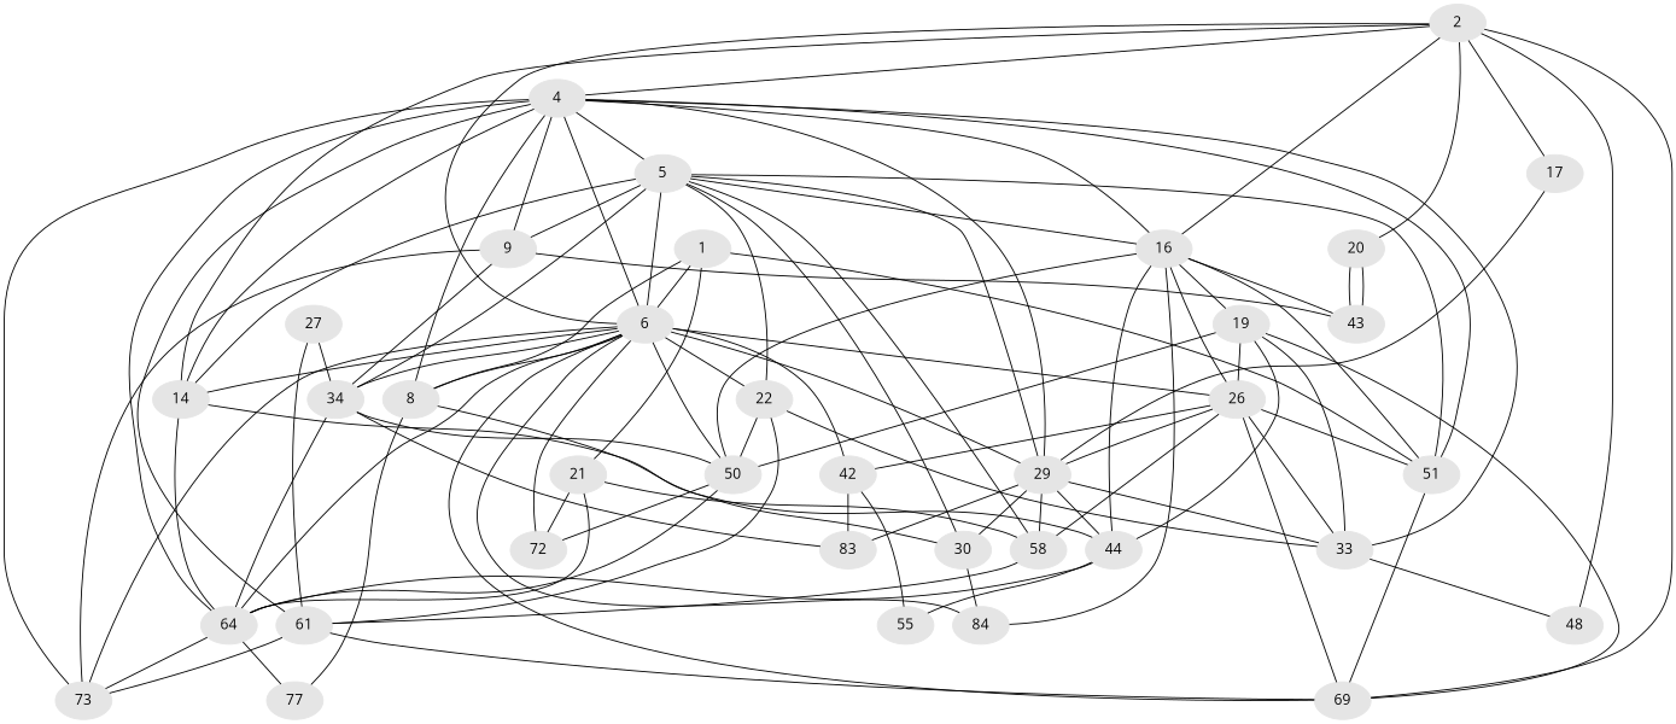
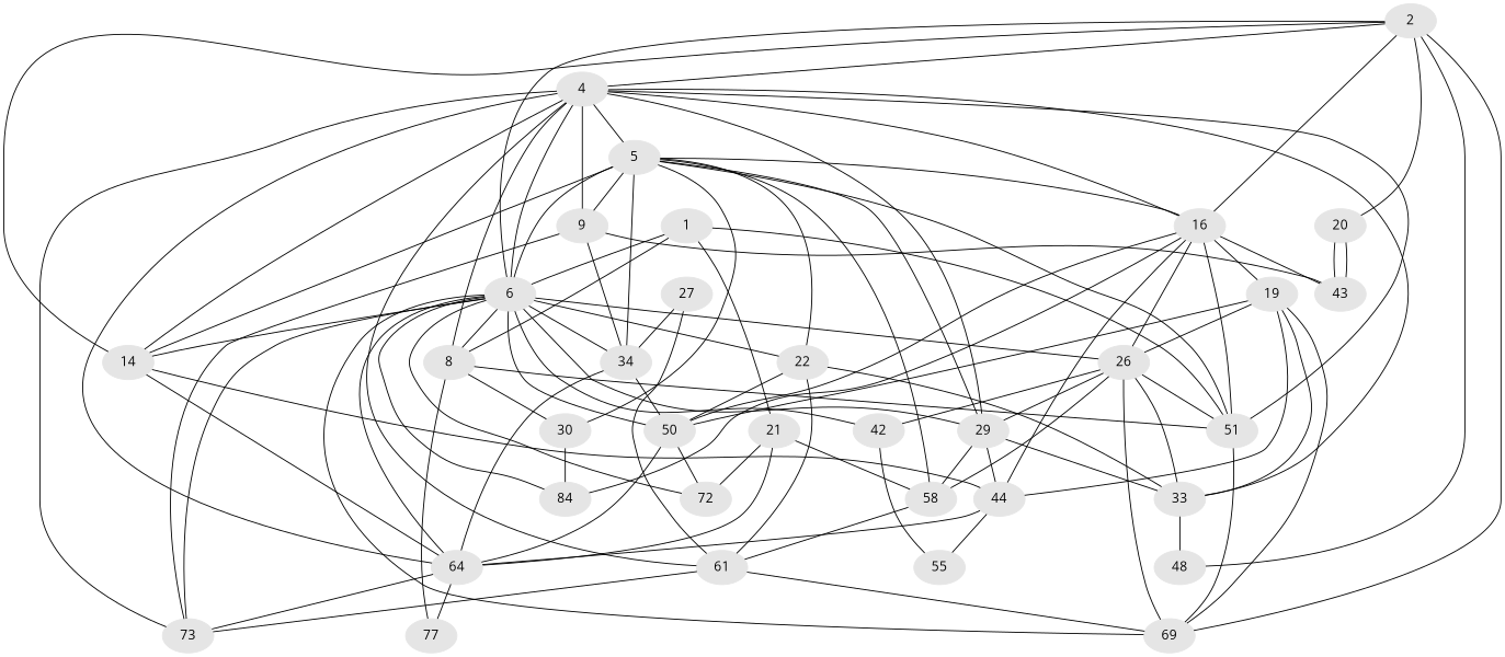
  graph {
    fontname="Open Sans"
    node [color=gray90 fontname="Open Sans" style=filled]
    edge [fontname="Open Sans"]
    1 [super="+13"]
    6 [super="+74+18+10"]
    8 [super="+41"]
    21
    51 [super="+60"]
    4 [super="+40+15+7"]
    14 [super="+38"]
    16 [super="+36+63+23"]
    61 [super="+66"]
    5 [super="+92+28+11"]
    9 [super="+31"]
    29 [super="+59"]
    33 [super="+46"]
    64 [super="+85"]
    73 [super="+75"]
    69 [super="+71+78"]
    22 [super="+32+53"]
    34 [super="+49"]
    n19 [label=26 super="+52+82+37+56"]
    42 [super="+81"]
    50 [super="+79+89"]
    72
    84
    30 [super="+47"]
    77
    58 [super="+65"]
    2 [super="+68"]
-   17
    20
    48
    44 [super="+70"]
    43
    19 [super="+62"]
-   83
    55
    27
    1 -- 6 [weight=3]
    1 -- 8
    1 -- 21
    1 -- 51 [weight=2]
    6 -- 8
    6 -- 14
    6 -- 29 [weight=2]
    6 -- 64
    6 -- 73
    6 -- 69
    6 -- 22
    6 -- 34
    6 -- n19 [weight=3]
    6 -- 42 [weight=2]
    6 -- 50
    6 -- 72
    6 -- 84
+   8 -- 51
    8 -- 30
    8 -- 77
    21 -- 64
    21 -- 72
    21 -- 58
    51 -- 69
    4 -- 6
    4 -- 8 [weight=2]
    4 -- 51
    4 -- 14
    4 -- 16
    4 -- 61
    4 -- 5 [weight=2]
    4 -- 9 [weight=2]
    4 -- 29
    4 -- 33
    4 -- 64
    4 -- 73
    14 -- 64
    14 -- 44
    16 -- 51
    16 -- n19
    16 -- 50
    16 -- 84
    16 -- 44 [weight=2]
    16 -- 43
    16 -- 19 [weight=2]
    61 -- 73
    61 -- 69
    5 -- 6 [weight=2]
    5 -- 51
    5 -- 14
    5 -- 16
    5 -- 9 [weight=2]
    5 -- 29
    5 -- 22
    5 -- 34
    5 -- 30
    5 -- 58
    9 -- 73
    9 -- 34
    9 -- 43
    29 -- 33
-   29 -- 30
    29 -- 58 [weight=2]
    29 -- 44 [weight=2]
-   29 -- 83
    33 -- 48
    64 -- 73
    64 -- 77
    22 -- 61
    22 -- 33
    22 -- 50
    34 -- 64
    34 -- 50
-   34 -- 83
    n19 -- 51 [weight=2]
    n19 -- 29
    n19 -- 33
    n19 -- 69
    n19 -- 42
    n19 -- 58
-   42 -- 83
    42 -- 55
    50 -- 64
    50 -- 72
    30 -- 84
    58 -- 61
    2 -- 6
    2 -- 4
    2 -- 14
    2 -- 16
    2 -- 69
-   2 -- 17
    2 -- 20
    2 -- 48 [weight=2]
-   17 -- 29
    20 -- 43
    20 -- 43
    44 -- 64
    44 -- 55
    19 -- 33
    19 -- 69
    19 -- n19
    19 -- 50
    19 -- 44
    27 -- 61
    27 -- 34
  }
